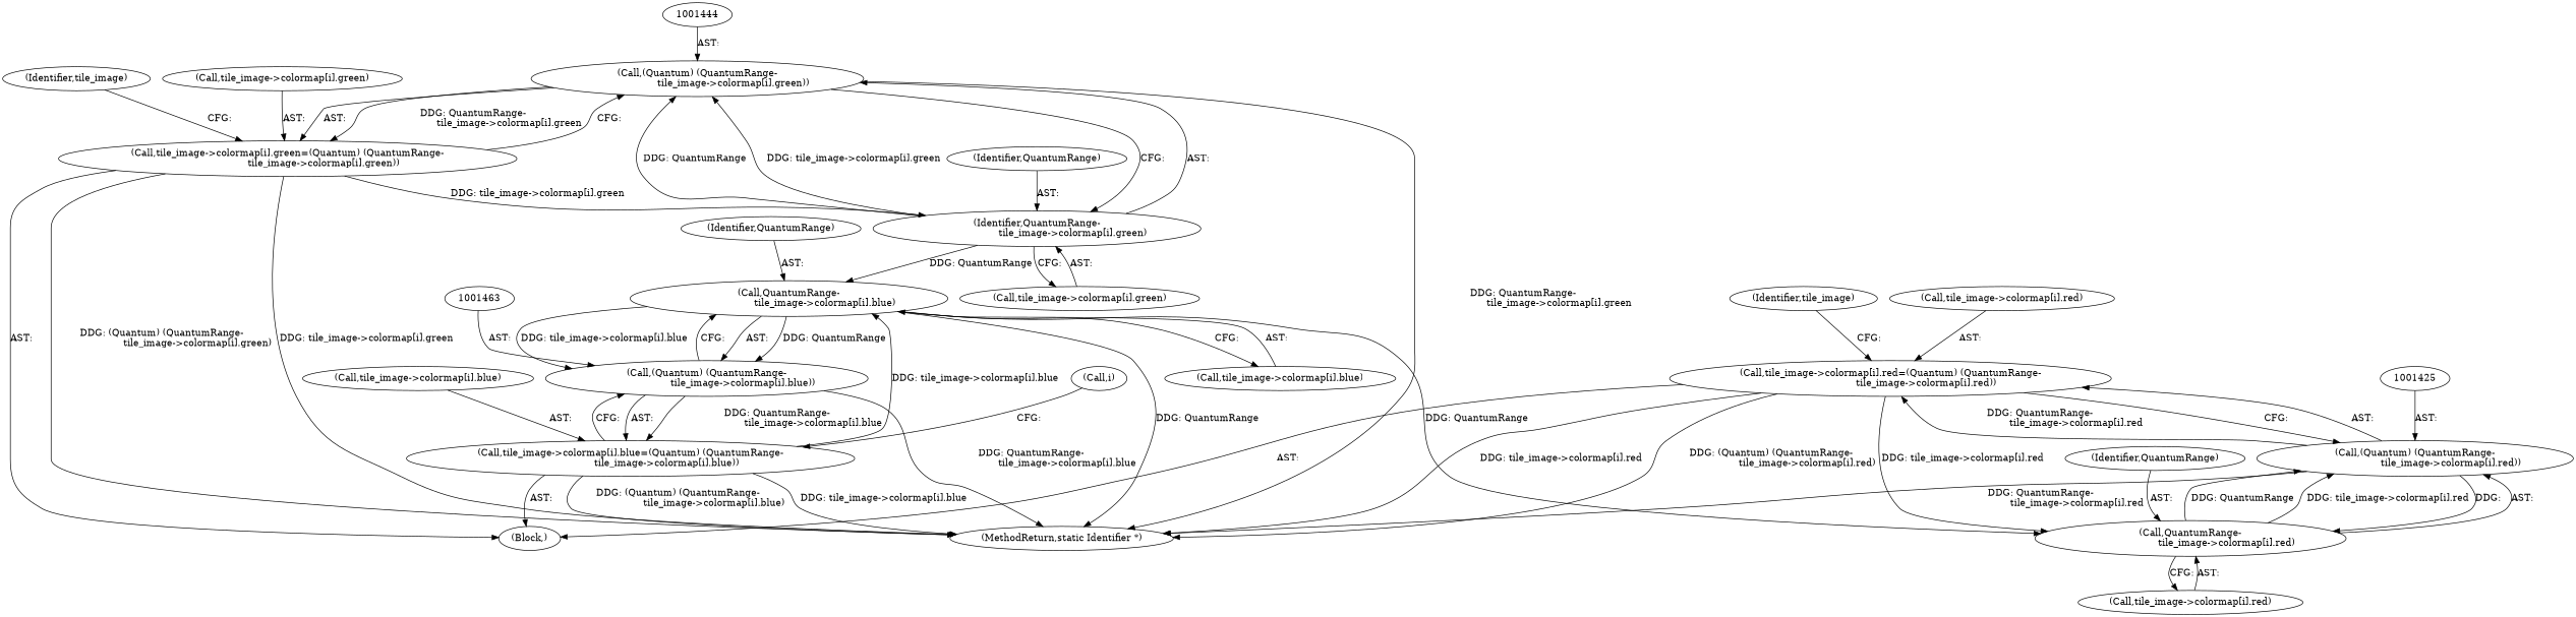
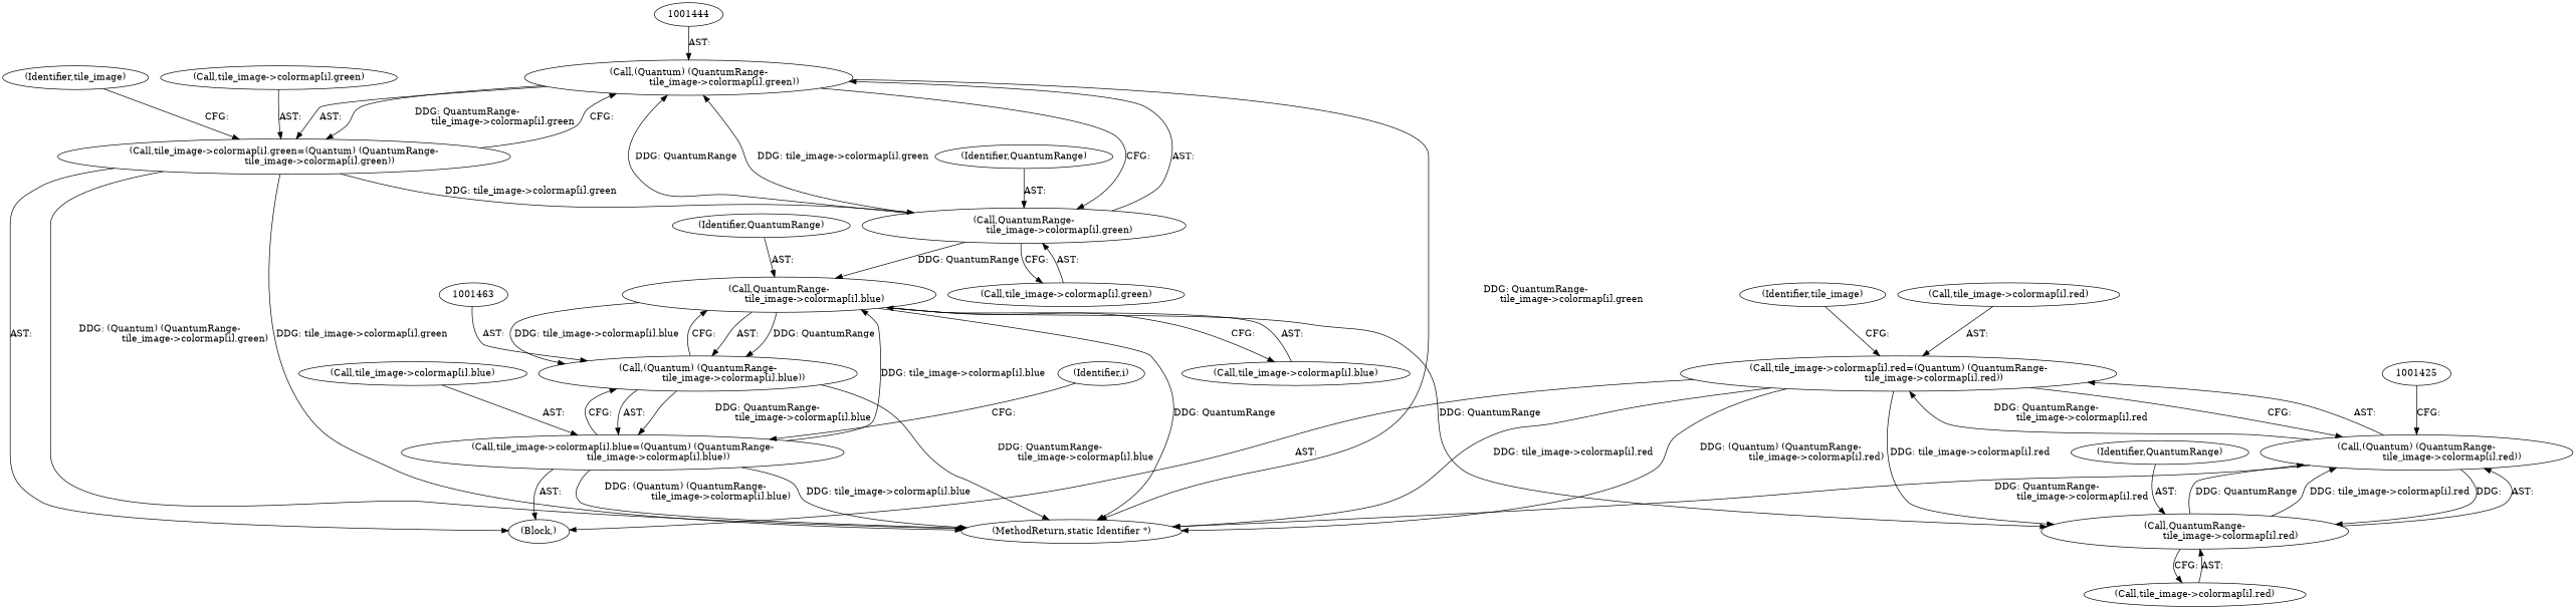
  digraph {
    n1 [label="(Call,tile_image->colormap[i].red=(Quantum) (QuantumRange-\n                        tile_image->colormap[i].red))"]
    n2 [label="(Call,(Quantum) (QuantumRange-\n                        tile_image->colormap[i].red))"]
    n3 [label="(Call,QuantumRange-\n                        tile_image->colormap[i].red)"]
    n4 [label="(Block,)"]
    n5 [label="(MethodReturn,static Identifier *)"]
    n6 [label="(Call,tile_image->colormap[i].red)"]
-   n7 [label="(Identifier,QuantumRange-\n                        tile_image->colormap[i].green)"]
+   n7 [label="(Call,QuantumRange-\n                        tile_image->colormap[i].green)"]
    n8 [label="(Call,QuantumRange-\n                        tile_image->colormap[i].blue)"]
    n9 [label="(Call,(Quantum) (QuantumRange-\n                        tile_image->colormap[i].green))"]
    n10 [label="(Call,tile_image->colormap[i].green)"]
    n11 [label="(Call,(Quantum) (QuantumRange-\n                        tile_image->colormap[i].blue))"]
    n12 [label="(Call,tile_image->colormap[i].blue)"]
    n13 [label="(Call,tile_image->colormap[i].blue=(Quantum) (QuantumRange-\n                        tile_image->colormap[i].blue))"]
    n14 [label="(Call,tile_image->colormap[i].green=(Quantum) (QuantumRange-\n                        tile_image->colormap[i].green))"]
    n15 [label="(Identifier,QuantumRange)"]
    n16 [label="(Identifier,tile_image)"]
    n17 [label="(Call,tile_image->colormap[i].blue)"]
    n18 [label="(Call,tile_image->colormap[i].green)"]
    n19 [label="(Identifier,QuantumRange)"]
    n20 [label="(Call,tile_image->colormap[i].red)"]
-   n21 [label="(Call,i)"]
+   n21 [label="(Identifier,i)"]
    n22 [label="(Identifier,QuantumRange)"]
    n23 [label="(Identifier,tile_image)"]
    1001425
    1001444
    1001463
    n1 -> n2 [label="CFG: "]
    n1 -> n3 [label="DDG: tile_image->colormap[i].red"]
    n1 -> n4 [label="AST: "]
    n1 -> n5 [label="DDG: tile_image->colormap[i].red"]
    n1 -> n5 [label="DDG: (Quantum) (QuantumRange-\n                        tile_image->colormap[i].red)"]
    n2 -> n1 [label="AST: "]
    n2 -> n1 [label="DDG: QuantumRange-\n                        tile_image->colormap[i].red"]
    n2 -> n3 [label="DDG: "]
    n2 -> n5 [label="DDG: QuantumRange-\n                        tile_image->colormap[i].red"]
    n3 -> n2 [label="AST: "]
    n3 -> n2 [label="DDG: QuantumRange"]
    n3 -> n2 [label="DDG: tile_image->colormap[i].red"]
    n3 -> n6 [label="CFG: "]
    n6 -> n3 [label="AST: "]
    n7 -> n8 [label="DDG: QuantumRange"]
    n7 -> n9 [label="AST: "]
    n7 -> n9 [label="DDG: QuantumRange"]
    n7 -> n9 [label="DDG: tile_image->colormap[i].green"]
    n7 -> n10 [label="CFG: "]
    n8 -> n3 [label="DDG: QuantumRange"]
    n8 -> n5 [label="DDG: QuantumRange"]
    n8 -> n11 [label="AST: "]
    n8 -> n11 [label="DDG: QuantumRange"]
    n8 -> n11 [label="DDG: tile_image->colormap[i].blue"]
    n8 -> n12 [label="CFG: "]
    n9 -> n5 [label="DDG: QuantumRange-\n                        tile_image->colormap[i].green"]
    n9 -> n7 [label="CFG: "]
    n9 -> n14 [label="AST: "]
    n9 -> n14 [label="DDG: QuantumRange-\n                        tile_image->colormap[i].green"]
    n10 -> n7 [label="AST: "]
    n11 -> n5 [label="DDG: QuantumRange-\n                        tile_image->colormap[i].blue"]
    n11 -> n8 [label="CFG: "]
    n11 -> n13 [label="AST: "]
    n11 -> n13 [label="DDG: QuantumRange-\n                        tile_image->colormap[i].blue"]
    n12 -> n8 [label="AST: "]
    n13 -> n4 [label="AST: "]
    n13 -> n5 [label="DDG: (Quantum) (QuantumRange-\n                        tile_image->colormap[i].blue)"]
    n13 -> n5 [label="DDG: tile_image->colormap[i].blue"]
    n13 -> n8 [label="DDG: tile_image->colormap[i].blue"]
    n13 -> n11 [label="CFG: "]
    n14 -> n4 [label="AST: "]
    n14 -> n5 [label="DDG: tile_image->colormap[i].green"]
    n14 -> n5 [label="DDG: (Quantum) (QuantumRange-\n                        tile_image->colormap[i].green)"]
    n14 -> n7 [label="DDG: tile_image->colormap[i].green"]
    n14 -> n9 [label="CFG: "]
    n15 -> n7 [label="AST: "]
    n16 -> n14 [label="CFG: "]
    n17 -> n13 [label="AST: "]
    n18 -> n14 [label="AST: "]
    n19 -> n3 [label="AST: "]
    n20 -> n1 [label="AST: "]
    n21 -> n13 [label="CFG: "]
    n22 -> n8 [label="AST: "]
    n23 -> n1 [label="CFG: "]
-   1001425 -> n2 [label="AST: "]
+   1001425 -> n2 [label="CFG: "]
    1001444 -> n9 [label="AST: "]
    1001463 -> n11 [label="AST: "]
  }
